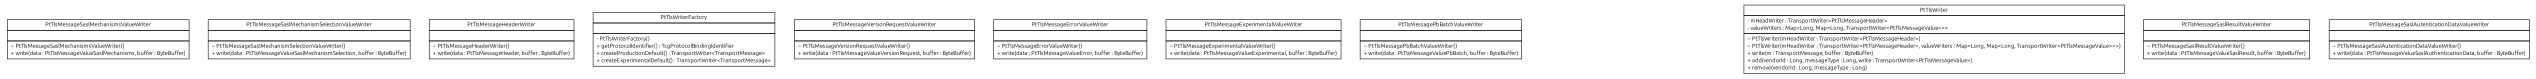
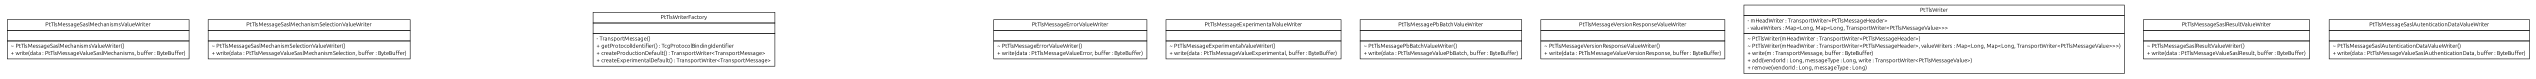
  digraph {
    nodesep=0.25
    ranksep=0.5
    fontname=Ubuntu
    node [fontcolor=black fontname=Ubuntu fontsize=10.0 shape=plaintext]
    n1 [label=<<table title="org.ietf.nea.pt.serialize.writer.bytebuffer.PtTlsMessageSaslMechanismsValueWriter" border="0" cellborder="1" cellspacing="0" cellpadding="2" port="p" href="./PtTlsMessageSaslMechanismsValueWriter.html"> 		<tr><td><table border="0" cellspacing="0" cellpadding="1"> <tr><td align="center" balign="center"> PtTlsMessageSaslMechanismsValueWriter </td></tr> 		</table></td></tr> 		<tr><td><table border="0" cellspacing="0" cellpadding="1"> <tr><td align="left" balign="left">  </td></tr> 		</table></td></tr> 		<tr><td><table border="0" cellspacing="0" cellpadding="1"> <tr><td align="left" balign="left"> ~ PtTlsMessageSaslMechanismsValueWriter() </td></tr> <tr><td align="left" balign="left"> + write(data : PtTlsMessageValueSaslMechanisms, buffer : ByteBuffer) </td></tr> 		</table></td></tr> 		</table>>]
    n2 [label=<<table title="org.ietf.nea.pt.serialize.writer.bytebuffer.PtTlsMessageSaslMechanismSelectionValueWriter" border="0" cellborder="1" cellspacing="0" cellpadding="2" port="p" href="./PtTlsMessageSaslMechanismSelectionValueWriter.html"> 		<tr><td><table border="0" cellspacing="0" cellpadding="1"> <tr><td align="center" balign="center"> PtTlsMessageSaslMechanismSelectionValueWriter </td></tr> 		</table></td></tr> 		<tr><td><table border="0" cellspacing="0" cellpadding="1"> <tr><td align="left" balign="left">  </td></tr> 		</table></td></tr> 		<tr><td><table border="0" cellspacing="0" cellpadding="1"> <tr><td align="left" balign="left"> ~ PtTlsMessageSaslMechanismSelectionValueWriter() </td></tr> <tr><td align="left" balign="left"> + write(data : PtTlsMessageValueSaslMechanismSelection, buffer : ByteBuffer) </td></tr> 		</table></td></tr> 		</table>>]
-   n3 [label=<<table title="org.ietf.nea.pt.serialize.writer.bytebuffer.PtTlsMessageHeaderWriter" border="0" cellborder="1" cellspacing="0" cellpadding="2" port="p" href="./PtTlsMessageHeaderWriter.html"> 		<tr><td><table border="0" cellspacing="0" cellpadding="1"> <tr><td align="center" balign="center"> PtTlsMessageHeaderWriter </td></tr> 		</table></td></tr> 		<tr><td><table border="0" cellspacing="0" cellpadding="1"> <tr><td align="left" balign="left">  </td></tr> 		</table></td></tr> 		<tr><td><table border="0" cellspacing="0" cellpadding="1"> <tr><td align="left" balign="left"> ~ PtTlsMessageHeaderWriter() </td></tr> <tr><td align="left" balign="left"> + write(data : PtTlsMessageHeader, buffer : ByteBuffer) </td></tr> 		</table></td></tr> 		</table>>]
-   n4 [label=<<table title="org.ietf.nea.pt.serialize.writer.bytebuffer.PtTlsWriterFactory" border="0" cellborder="1" cellspacing="0" cellpadding="2" port="p" href="./PtTlsWriterFactory.html"> 		<tr><td><table border="0" cellspacing="0" cellpadding="1"> <tr><td align="center" balign="center"> PtTlsWriterFactory </td></tr> 		</table></td></tr> 		<tr><td><table border="0" cellspacing="0" cellpadding="1"> <tr><td align="left" balign="left">  </td></tr> 		</table></td></tr> 		<tr><td><table border="0" cellspacing="0" cellpadding="1"> <tr><td align="left" balign="left"> - PtTlsWriterFactory() </td></tr> <tr><td align="left" balign="left"> + getProtocolIdentifier() : TcgProtocolBindingIdentifier </td></tr> <tr><td align="left" balign="left"> + createProductionDefault() : TransportWriter&lt;TransportMessage&gt; </td></tr> <tr><td align="left" balign="left"> + createExperimentalDefault() : TransportWriter&lt;TransportMessage&gt; </td></tr> 		</table></td></tr> 		</table>>]
-   n5 [label=<<table title="org.ietf.nea.pt.serialize.writer.bytebuffer.PtTlsMessageVersionRequestValueWriter" border="0" cellborder="1" cellspacing="0" cellpadding="2" port="p" href="./PtTlsMessageVersionRequestValueWriter.html"> 		<tr><td><table border="0" cellspacing="0" cellpadding="1"> <tr><td align="center" balign="center"> PtTlsMessageVersionRequestValueWriter </td></tr> 		</table></td></tr> 		<tr><td><table border="0" cellspacing="0" cellpadding="1"> <tr><td align="left" balign="left">  </td></tr> 		</table></td></tr> 		<tr><td><table border="0" cellspacing="0" cellpadding="1"> <tr><td align="left" balign="left"> ~ PtTlsMessageVersionRequestValueWriter() </td></tr> <tr><td align="left" balign="left"> + write(data : PtTlsMessageValueVersionRequest, buffer : ByteBuffer) </td></tr> 		</table></td></tr> 		</table>>]
+   n4 [label=<<table title="org.ietf.nea.pt.serialize.writer.bytebuffer.PtTlsWriterFactory" border="0" cellborder="1" cellspacing="0" cellpadding="2" port="p" href="./PtTlsWriterFactory.html"> 		<tr><td><table border="0" cellspacing="0" cellpadding="1"> <tr><td align="center" balign="center"> PtTlsWriterFactory </td></tr> 		</table></td></tr> 		<tr><td><table border="0" cellspacing="0" cellpadding="1"> <tr><td align="left" balign="left">  </td></tr> 		</table></td></tr> 		<tr><td><table border="0" cellspacing="0" cellpadding="1"> <tr><td align="left" balign="left"> - TransportMessage() </td></tr> <tr><td align="left" balign="left"> + getProtocolIdentifier() : TcgProtocolBindingIdentifier </td></tr> <tr><td align="left" balign="left"> + createProductionDefault() : TransportWriter&lt;TransportMessage&gt; </td></tr> <tr><td align="left" balign="left"> + createExperimentalDefault() : TransportWriter&lt;TransportMessage&gt; </td></tr> 		</table></td></tr> 		</table>>]
    n6 [label=<<table title="org.ietf.nea.pt.serialize.writer.bytebuffer.PtTlsMessageErrorValueWriter" border="0" cellborder="1" cellspacing="0" cellpadding="2" port="p" href="./PtTlsMessageErrorValueWriter.html"> 		<tr><td><table border="0" cellspacing="0" cellpadding="1"> <tr><td align="center" balign="center"> PtTlsMessageErrorValueWriter </td></tr> 		</table></td></tr> 		<tr><td><table border="0" cellspacing="0" cellpadding="1"> <tr><td align="left" balign="left">  </td></tr> 		</table></td></tr> 		<tr><td><table border="0" cellspacing="0" cellpadding="1"> <tr><td align="left" balign="left"> ~ PtTlsMessageErrorValueWriter() </td></tr> <tr><td align="left" balign="left"> + write(data : PtTlsMessageValueError, buffer : ByteBuffer) </td></tr> 		</table></td></tr> 		</table>>]
    n7 [label=<<table title="org.ietf.nea.pt.serialize.writer.bytebuffer.PtTlsMessageExperimentalValueWriter" border="0" cellborder="1" cellspacing="0" cellpadding="2" port="p" href="./PtTlsMessageExperimentalValueWriter.html"> 		<tr><td><table border="0" cellspacing="0" cellpadding="1"> <tr><td align="center" balign="center"> PtTlsMessageExperimentalValueWriter </td></tr> 		</table></td></tr> 		<tr><td><table border="0" cellspacing="0" cellpadding="1"> <tr><td align="left" balign="left">  </td></tr> 		</table></td></tr> 		<tr><td><table border="0" cellspacing="0" cellpadding="1"> <tr><td align="left" balign="left"> ~ PtTlsMessageExperimentalValueWriter() </td></tr> <tr><td align="left" balign="left"> + write(data : PtTlsMessageValueExperimental, buffer : ByteBuffer) </td></tr> 		</table></td></tr> 		</table>>]
    n8 [label=<<table title="org.ietf.nea.pt.serialize.writer.bytebuffer.PtTlsMessagePbBatchValueWriter" border="0" cellborder="1" cellspacing="0" cellpadding="2" port="p" href="./PtTlsMessagePbBatchValueWriter.html"> 		<tr><td><table border="0" cellspacing="0" cellpadding="1"> <tr><td align="center" balign="center"> PtTlsMessagePbBatchValueWriter </td></tr> 		</table></td></tr> 		<tr><td><table border="0" cellspacing="0" cellpadding="1"> <tr><td align="left" balign="left">  </td></tr> 		</table></td></tr> 		<tr><td><table border="0" cellspacing="0" cellpadding="1"> <tr><td align="left" balign="left"> ~ PtTlsMessagePbBatchValueWriter() </td></tr> <tr><td align="left" balign="left"> + write(data : PtTlsMessageValuePbBatch, buffer : ByteBuffer) </td></tr> 		</table></td></tr> 		</table>>]
+   n9 [label=<<table title="org.ietf.nea.pt.serialize.writer.bytebuffer.PtTlsMessageVersionResponseValueWriter" border="0" cellborder="1" cellspacing="0" cellpadding="2" port="p" href="./PtTlsMessageVersionResponseValueWriter.html"> 		<tr><td><table border="0" cellspacing="0" cellpadding="1"> <tr><td align="center" balign="center"> PtTlsMessageVersionResponseValueWriter </td></tr> 		</table></td></tr> 		<tr><td><table border="0" cellspacing="0" cellpadding="1"> <tr><td align="left" balign="left">  </td></tr> 		</table></td></tr> 		<tr><td><table border="0" cellspacing="0" cellpadding="1"> <tr><td align="left" balign="left"> ~ PtTlsMessageVersionResponseValueWriter() </td></tr> <tr><td align="left" balign="left"> + write(data : PtTlsMessageValueVersionResponse, buffer : ByteBuffer) </td></tr> 		</table></td></tr> 		</table>>]
    n10 [label=<<table title="org.ietf.nea.pt.serialize.writer.bytebuffer.PtTlsWriter" border="0" cellborder="1" cellspacing="0" cellpadding="2" port="p" href="./PtTlsWriter.html"> 		<tr><td><table border="0" cellspacing="0" cellpadding="1"> <tr><td align="center" balign="center"> PtTlsWriter </td></tr> 		</table></td></tr> 		<tr><td><table border="0" cellspacing="0" cellpadding="1"> <tr><td align="left" balign="left"> - mHeadWriter : TransportWriter&lt;PtTlsMessageHeader&gt; </td></tr> <tr><td align="left" balign="left"> - valueWriters : Map&lt;Long, Map&lt;Long, TransportWriter&lt;PtTlsMessageValue&gt;&gt;&gt; </td></tr> 		</table></td></tr> 		<tr><td><table border="0" cellspacing="0" cellpadding="1"> <tr><td align="left" balign="left"> ~ PtTlsWriter(mHeadWriter : TransportWriter&lt;PtTlsMessageHeader&gt;) </td></tr> <tr><td align="left" balign="left"> ~ PtTlsWriter(mHeadWriter : TransportWriter&lt;PtTlsMessageHeader&gt;, valueWriters : Map&lt;Long, Map&lt;Long, TransportWriter&lt;PtTlsMessageValue&gt;&gt;&gt;) </td></tr> <tr><td align="left" balign="left"> + write(m : TransportMessage, buffer : ByteBuffer) </td></tr> <tr><td align="left" balign="left"> + add(vendorId : Long, messageType : Long, write : TransportWriter&lt;PtTlsMessageValue&gt;) </td></tr> <tr><td align="left" balign="left"> + remove(vendorId : Long, messageType : Long) </td></tr> 		</table></td></tr> 		</table>>]
    n11 [label=<<table title="org.ietf.nea.pt.serialize.writer.bytebuffer.PtTlsMessageSaslResultValueWriter" border="0" cellborder="1" cellspacing="0" cellpadding="2" port="p" href="./PtTlsMessageSaslResultValueWriter.html"> 		<tr><td><table border="0" cellspacing="0" cellpadding="1"> <tr><td align="center" balign="center"> PtTlsMessageSaslResultValueWriter </td></tr> 		</table></td></tr> 		<tr><td><table border="0" cellspacing="0" cellpadding="1"> <tr><td align="left" balign="left">  </td></tr> 		</table></td></tr> 		<tr><td><table border="0" cellspacing="0" cellpadding="1"> <tr><td align="left" balign="left"> ~ PtTlsMessageSaslResultValueWriter() </td></tr> <tr><td align="left" balign="left"> + write(data : PtTlsMessageValueSaslResult, buffer : ByteBuffer) </td></tr> 		</table></td></tr> 		</table>>]
    n12 [label=<<table title="org.ietf.nea.pt.serialize.writer.bytebuffer.PtTlsMessageSaslAutenticationDataValueWriter" border="0" cellborder="1" cellspacing="0" cellpadding="2" port="p" href="./PtTlsMessageSaslAutenticationDataValueWriter.html"> 		<tr><td><table border="0" cellspacing="0" cellpadding="1"> <tr><td align="center" balign="center"> PtTlsMessageSaslAutenticationDataValueWriter </td></tr> 		</table></td></tr> 		<tr><td><table border="0" cellspacing="0" cellpadding="1"> <tr><td align="left" balign="left">  </td></tr> 		</table></td></tr> 		<tr><td><table border="0" cellspacing="0" cellpadding="1"> <tr><td align="left" balign="left"> ~ PtTlsMessageSaslAutenticationDataValueWriter() </td></tr> <tr><td align="left" balign="left"> + write(data : PtTlsMessageValueSaslAuthenticationData, buffer : ByteBuffer) </td></tr> 		</table></td></tr> 		</table>>]
  }
